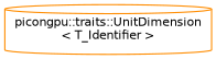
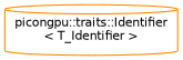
  digraph {
    rankdir=TB
-   n1 [color=darkorange fillcolor=white fontname=Helvetica fontsize=10 height=0.2 label="picongpu::traits::UnitDimension\l\< T_Identifier \>" shape=cylinder style=filled width=0.4]
+   n1 [color=darkorange fillcolor=white fontname=Helvetica fontsize=10 height=0.2 label="picongpu::traits::Identifier\l\< T_Identifier \>" shape=cylinder style=filled width=0.4]
  }
